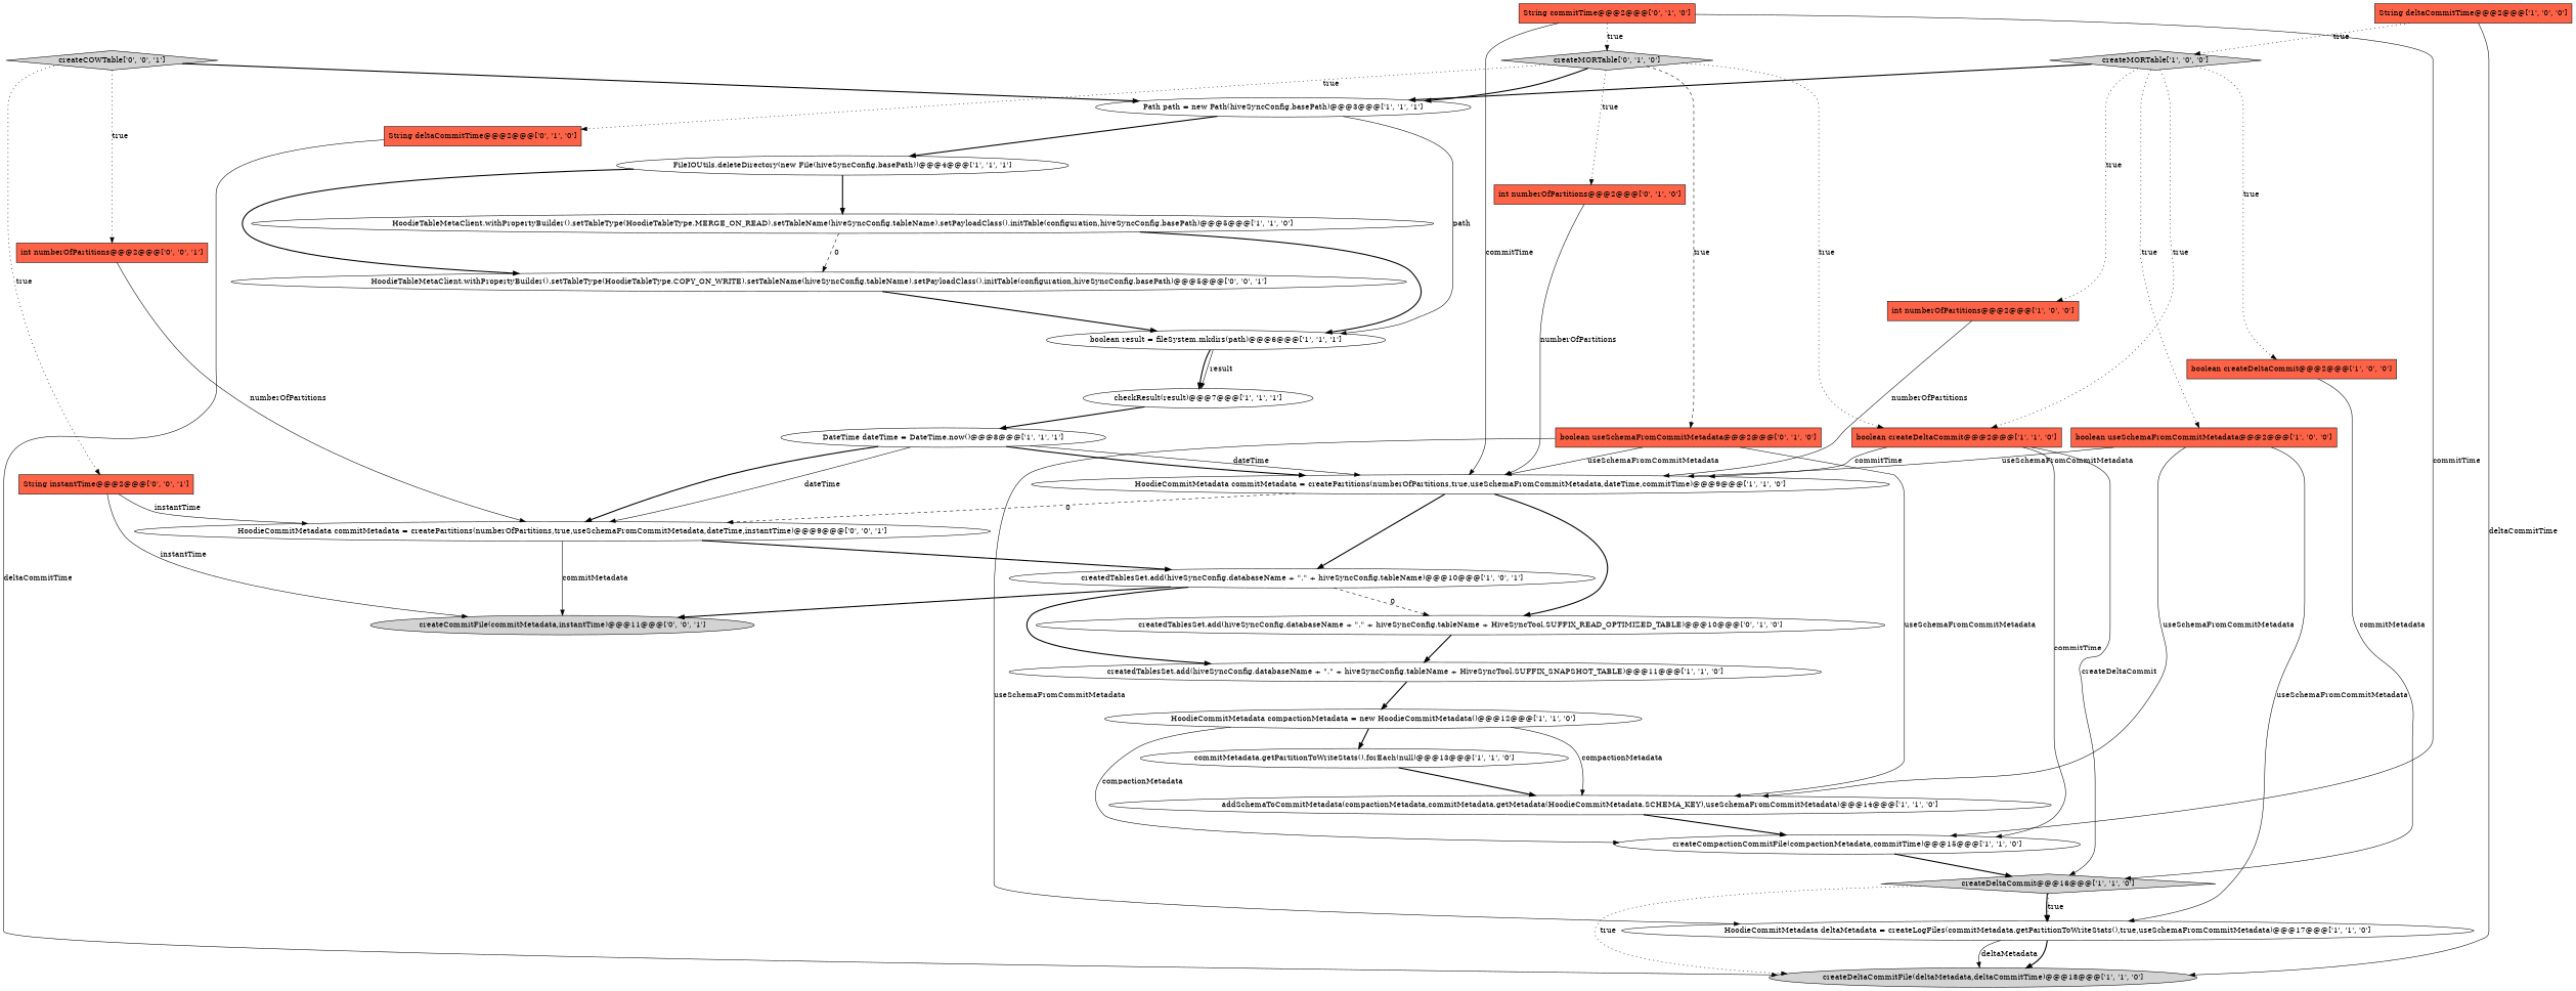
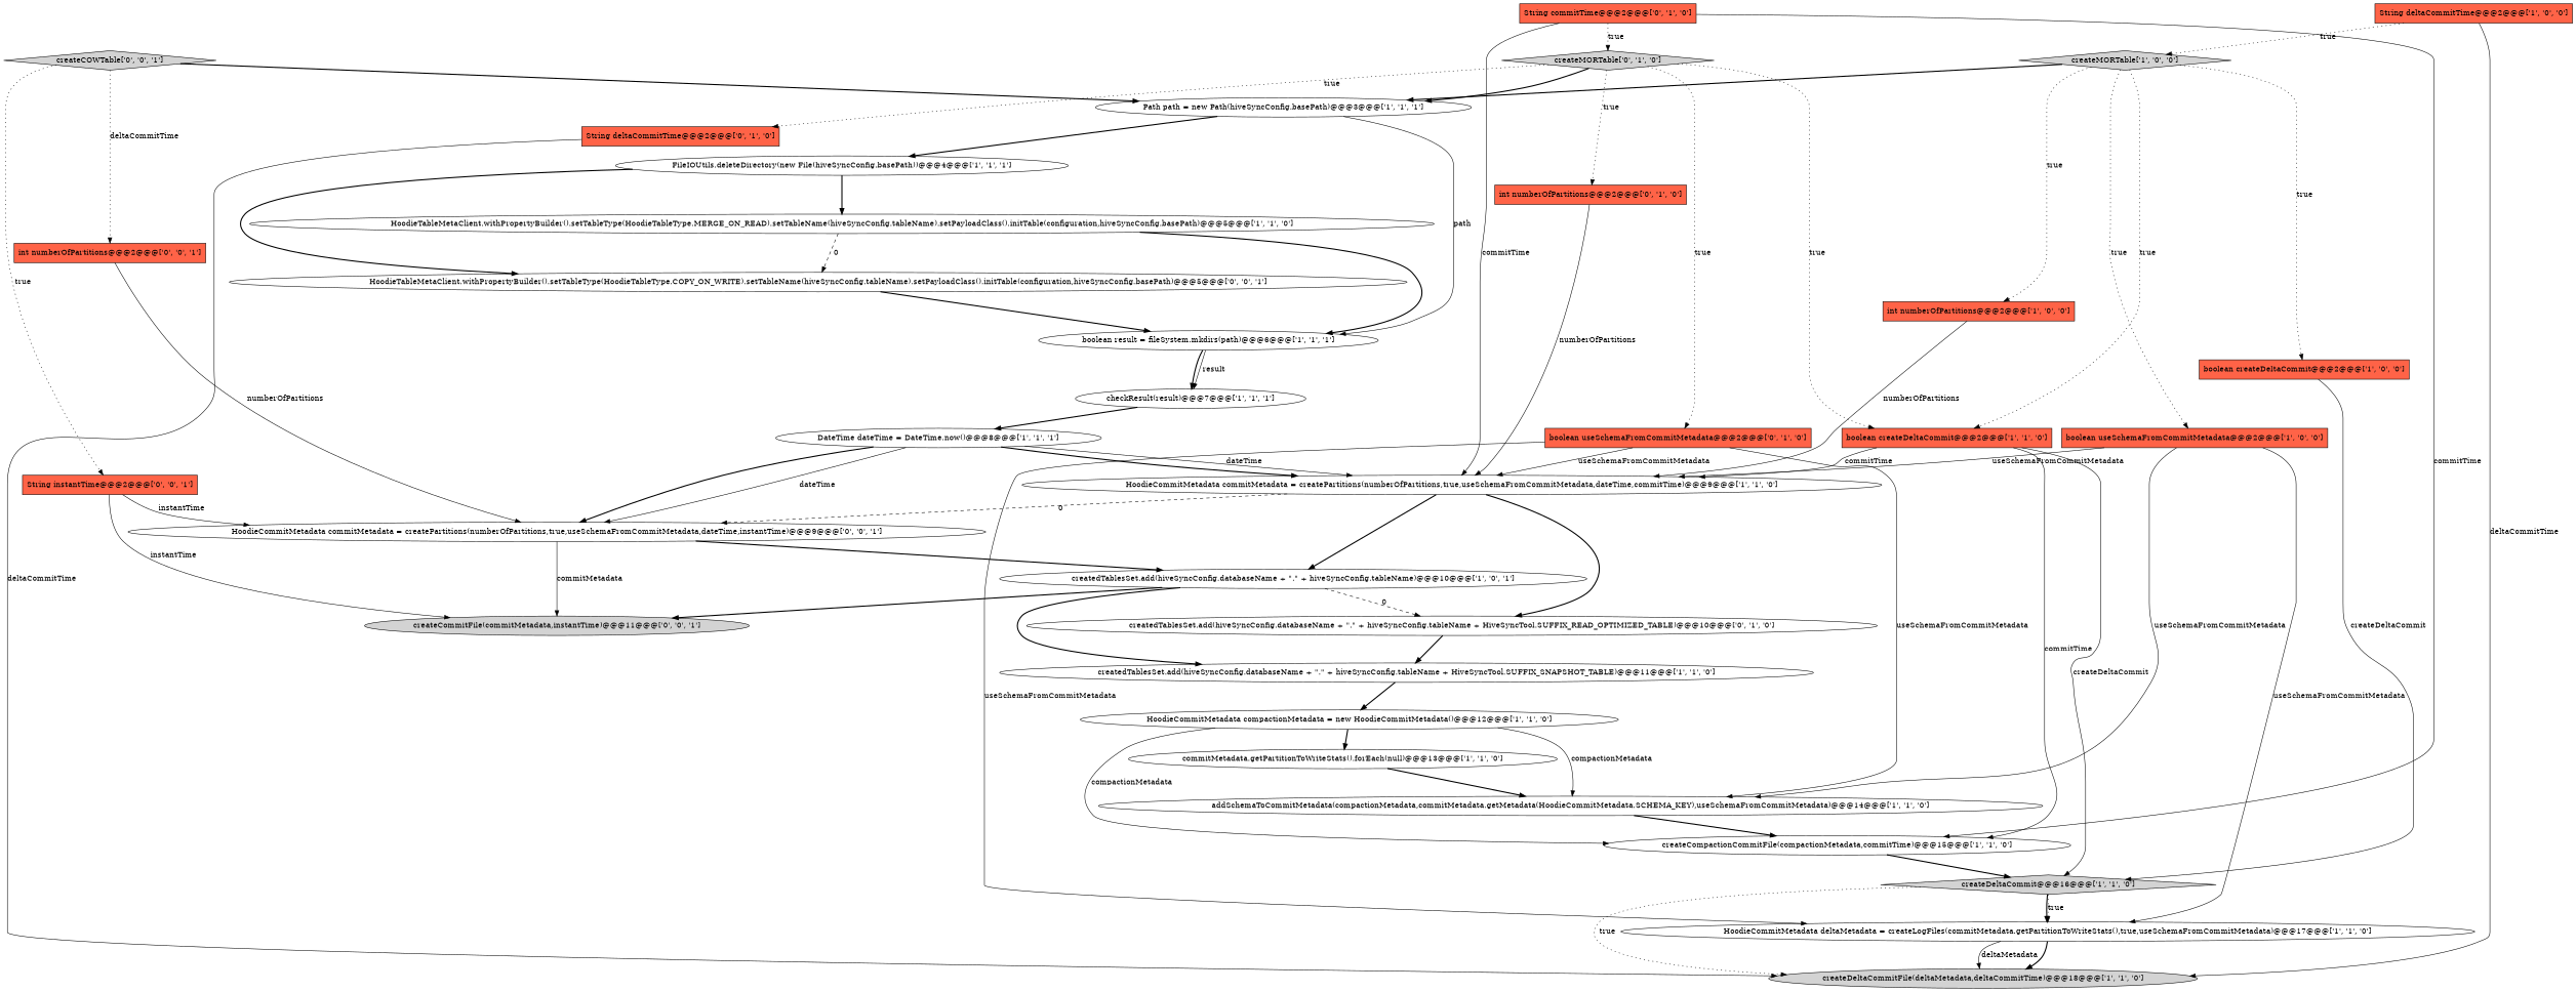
  digraph {
    node [fillcolor=white shape=ellipse style=filled]
    edge [style=solid]
    n1 [fillcolor=tomato label="String deltaCommitTime@@@2@@@['0', '1', '0']" shape=box]
    n2 [fillcolor=lightgray label="createDeltaCommitFile(deltaMetadata,deltaCommitTime)@@@18@@@['1', '1', '0']"]
    n3 [label="DateTime dateTime = DateTime.now()@@@8@@@['1', '1', '1']"]
    n4 [label="HoodieCommitMetadata commitMetadata = createPartitions(numberOfPartitions,true,useSchemaFromCommitMetadata,dateTime,instantTime)@@@9@@@['0', '0', '1']"]
    n5 [label="HoodieCommitMetadata commitMetadata = createPartitions(numberOfPartitions,true,useSchemaFromCommitMetadata,dateTime,commitTime)@@@9@@@['1', '1', '0']"]
    n6 [fillcolor=lightgray label="createCommitFile(commitMetadata,instantTime)@@@11@@@['0', '0', '1']"]
    n7 [label="createdTablesSet.add(hiveSyncConfig.databaseName + \".\" + hiveSyncConfig.tableName)@@@10@@@['1', '0', '1']"]
    n8 [label="createdTablesSet.add(hiveSyncConfig.databaseName + \".\" + hiveSyncConfig.tableName + HiveSyncTool.SUFFIX_READ_OPTIMIZED_TABLE)@@@10@@@['0', '1', '0']"]
    n9 [fillcolor=tomato label="String commitTime@@@2@@@['0', '1', '0']" shape=box]
    n10 [label="createCompactionCommitFile(compactionMetadata,commitTime)@@@15@@@['1', '1', '0']"]
    n11 [fillcolor=lightgray label="createMORTable['0', '1', '0']" shape=diamond]
    n12 [fillcolor=lightgray label="createDeltaCommit@@@16@@@['1', '1', '0']" shape=diamond]
    n13 [fillcolor=tomato label="int numberOfPartitions@@@2@@@['0', '1', '0']" shape=box]
    n14 [label="createdTablesSet.add(hiveSyncConfig.databaseName + \".\" + hiveSyncConfig.tableName + HiveSyncTool.SUFFIX_SNAPSHOT_TABLE)@@@11@@@['1', '1', '0']"]
    n15 [label="HoodieCommitMetadata compactionMetadata = new HoodieCommitMetadata()@@@12@@@['1', '1', '0']"]
    n16 [label="commitMetadata.getPartitionToWriteStats().forEach(null)@@@13@@@['1', '1', '0']"]
    n17 [label="addSchemaToCommitMetadata(compactionMetadata,commitMetadata.getMetadata(HoodieCommitMetadata.SCHEMA_KEY),useSchemaFromCommitMetadata)@@@14@@@['1', '1', '0']"]
    n18 [fillcolor=lightgray label="createMORTable['1', '0', '0']" shape=diamond]
    n19 [fillcolor=tomato label="boolean createDeltaCommit@@@2@@@['1', '1', '0']" shape=box]
    n20 [label="Path path = new Path(hiveSyncConfig.basePath)@@@3@@@['1', '1', '1']"]
    n21 [fillcolor=tomato label="boolean useSchemaFromCommitMetadata@@@2@@@['1', '0', '0']" shape=box]
    n22 [fillcolor=tomato label="int numberOfPartitions@@@2@@@['1', '0', '0']" shape=box]
    n23 [fillcolor=tomato label="boolean createDeltaCommit@@@2@@@['1', '0', '0']" shape=box]
    n24 [label="boolean result = fileSystem.mkdirs(path)@@@6@@@['1', '1', '1']"]
    n25 [label="FileIOUtils.deleteDirectory(new File(hiveSyncConfig.basePath))@@@4@@@['1', '1', '1']"]
    n26 [label="HoodieCommitMetadata deltaMetadata = createLogFiles(commitMetadata.getPartitionToWriteStats(),true,useSchemaFromCommitMetadata)@@@17@@@['1', '1', '0']"]
    n27 [fillcolor=tomato label="String deltaCommitTime@@@2@@@['1', '0', '0']" shape=box]
    n28 [label="HoodieTableMetaClient.withPropertyBuilder().setTableType(HoodieTableType.MERGE_ON_READ).setTableName(hiveSyncConfig.tableName).setPayloadClass().initTable(configuration,hiveSyncConfig.basePath)@@@5@@@['1', '1', '0']"]
    n29 [label="HoodieTableMetaClient.withPropertyBuilder().setTableType(HoodieTableType.COPY_ON_WRITE).setTableName(hiveSyncConfig.tableName).setPayloadClass().initTable(configuration,hiveSyncConfig.basePath)@@@5@@@['0', '0', '1']"]
    n30 [label="checkResult(result)@@@7@@@['1', '1', '1']"]
    n31 [fillcolor=tomato label="boolean useSchemaFromCommitMetadata@@@2@@@['0', '1', '0']" shape=box]
    n32 [fillcolor=tomato label="String instantTime@@@2@@@['0', '0', '1']" shape=box]
    n33 [fillcolor=tomato label="int numberOfPartitions@@@2@@@['0', '0', '1']" shape=box]
    n34 [fillcolor=lightgray label="createCOWTable['0', '0', '1']" shape=diamond]
    n1 -> n2 [label=deltaCommitTime]
    n3 -> n4 [label=dateTime]
    n3 -> n4 [style=bold]
    n3 -> n5 [label=dateTime]
    n3 -> n5 [style=bold]
    n4 -> n6 [label=commitMetadata]
    n4 -> n7 [style=bold]
    n5 -> n4 [label=0 style=dashed]
    n5 -> n7 [style=bold]
    n5 -> n8 [style=bold]
    n7 -> n6 [style=bold]
    n7 -> n8 [label=0 style=dashed]
    n7 -> n14 [style=bold]
    n8 -> n14 [style=bold]
    n9 -> n5 [label=commitTime]
    n9 -> n10 [label=commitTime]
    n9 -> n11 [label=true style=dotted]
    n10 -> n12 [style=bold]
    n11 -> n1 [label=true style=dotted]
    n11 -> n13 [label=true style=dotted]
    n11 -> n19 [label=true style=dotted]
    n11 -> n20 [style=bold]
-   n11 -> n31 [label=true style=dashed]
+   n11 -> n31 [label=true style=dotted]
    n12 -> n2 [label=true style=dotted]
    n12 -> n26 [label=true style=dotted]
    n12 -> n26 [style=bold]
    n13 -> n5 [label=numberOfPartitions]
    n14 -> n15 [style=bold]
    n15 -> n10 [label=compactionMetadata]
    n15 -> n16 [style=bold]
    n15 -> n17 [label=compactionMetadata]
    n16 -> n17 [style=bold]
    n17 -> n10 [style=bold]
    n18 -> n19 [label=true style=dotted]
    n18 -> n20 [style=bold]
    n18 -> n21 [label=true style=dotted]
    n18 -> n22 [label=true style=dotted]
    n18 -> n23 [label=true style=dotted]
    n19 -> n5 [label=commitTime]
    n19 -> n10 [label=commitTime]
    n19 -> n12 [label=createDeltaCommit]
    n20 -> n24 [label=path]
    n20 -> n25 [style=bold]
    n21 -> n5 [label=useSchemaFromCommitMetadata]
    n21 -> n17 [label=useSchemaFromCommitMetadata]
    n21 -> n26 [label=useSchemaFromCommitMetadata]
    n22 -> n5 [label=numberOfPartitions]
-   n23 -> n12 [label=commitMetadata]
+   n23 -> n12 [label=createDeltaCommit]
    n24 -> n30 [label=result]
    n24 -> n30 [style=bold]
    n25 -> n28 [style=bold]
    n25 -> n29 [style=bold]
    n26 -> n2 [style=bold]
    n26 -> n2 [label=deltaMetadata]
    n27 -> n2 [label=deltaCommitTime]
    n27 -> n18 [label=true style=dotted]
    n28 -> n24 [style=bold]
    n28 -> n29 [label=0 style=dashed]
    n29 -> n24 [style=bold]
    n30 -> n3 [style=bold]
    n31 -> n5 [label=useSchemaFromCommitMetadata]
    n31 -> n17 [label=useSchemaFromCommitMetadata]
    n31 -> n26 [label=useSchemaFromCommitMetadata]
    n32 -> n4 [label=instantTime]
    n32 -> n6 [label=instantTime]
    n33 -> n4 [label=numberOfPartitions]
    n34 -> n20 [style=bold]
    n34 -> n32 [label=true style=dotted]
-   n34 -> n33 [label=true style=dotted]
+   n34 -> n33 [label=deltaCommitTime style=dotted]
  }
